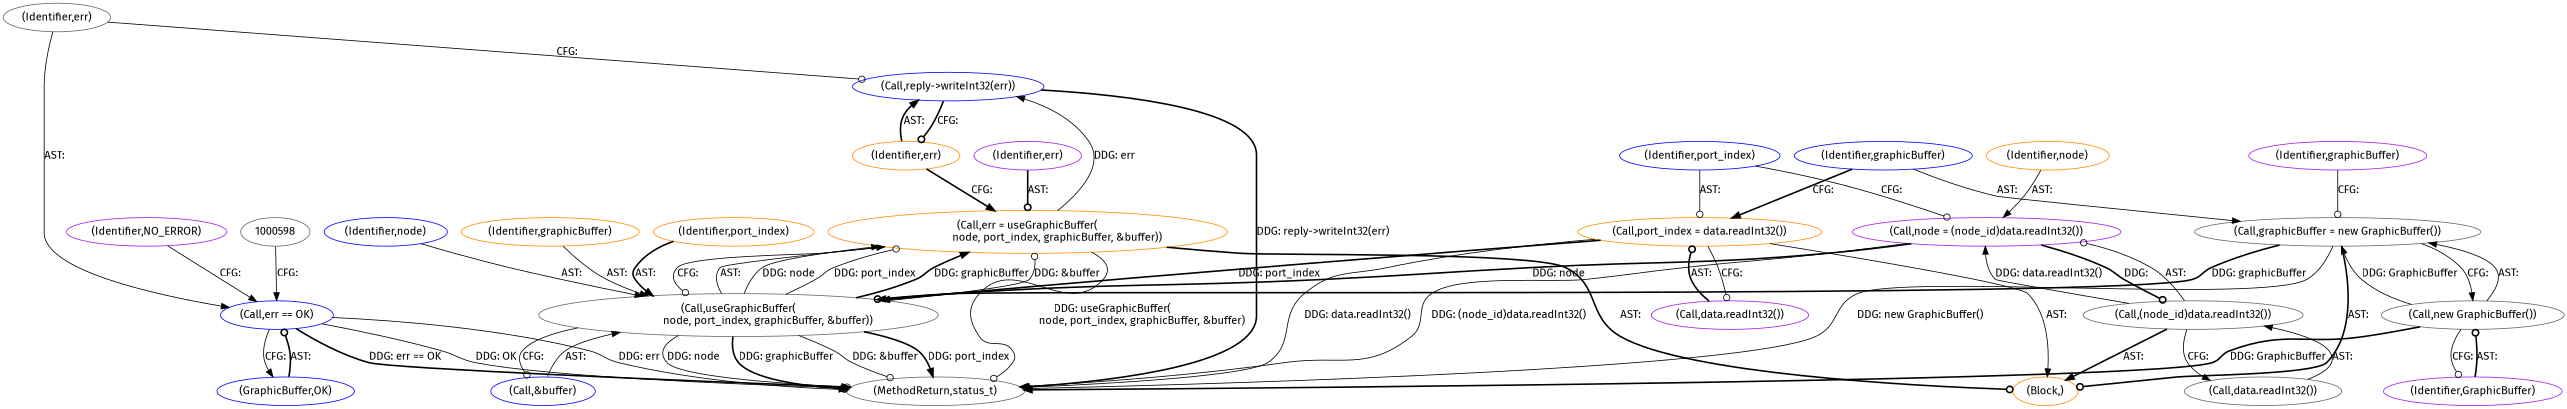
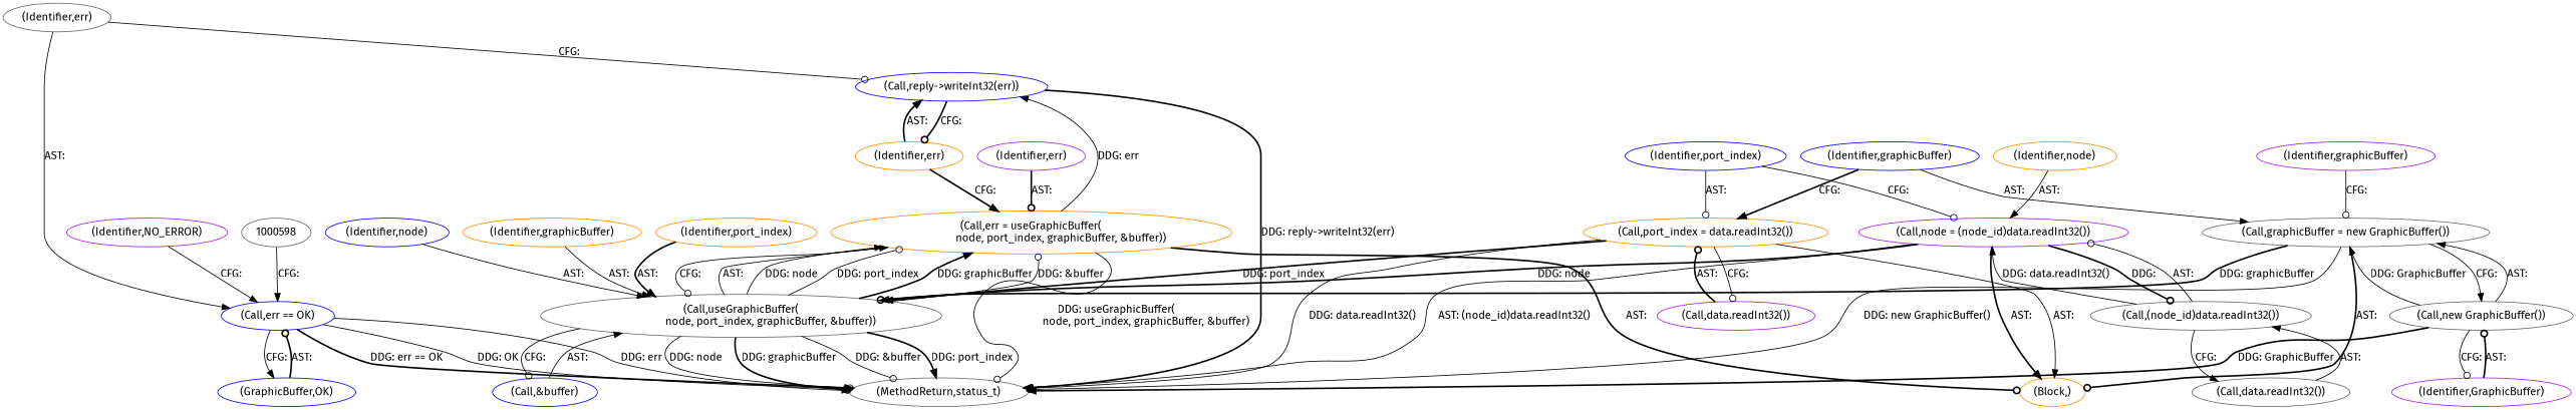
  digraph {
    fontname="Fira Sans"
    node [color=gray40 fontname="Fira Sans"]
    edge [arrowhead=normal fontname="Fira Sans" style=solid]
    n1 [color=blue label="(Call,reply->writeInt32(err))"]
    n2 [label="(MethodReturn,status_t)"]
    n3 [color=darkorange label="(Identifier,err)"]
    n4 [color=blue label="(Call,err == OK)"]
    n5 [color=blue label="(GraphicBuffer,OK)"]
    n6 [color=darkorange label="(Block,)"]
    n7 [color=darkorange label="(Call,err = useGraphicBuffer(\n                    node, port_index, graphicBuffer, &buffer))"]
    n8 [label="(Call,useGraphicBuffer(\n                    node, port_index, graphicBuffer, &buffer))"]
    n9 [color=blue label="(Call,&buffer)"]
    n10 [color=purple label="(Call,node = (node_id)data.readInt32())"]
    n11 [label="(Call,(node_id)data.readInt32())"]
    n12 [label="(Call,data.readInt32())"]
    n13 [color=darkorange label="(Call,port_index = data.readInt32())"]
    n14 [color=purple label="(Call,data.readInt32())"]
    n15 [label="(Call,graphicBuffer = new GraphicBuffer())"]
    n16 [label="(Call,new GraphicBuffer())"]
    n17 [color=purple label="(Identifier,GraphicBuffer)"]
    n18 [color=blue label="(Identifier,graphicBuffer)"]
    n19 [label="(Identifier,err)"]
    n20 [color=blue label="(Identifier,node)"]
    n21 [color=blue label="(Identifier,port_index)"]
    n22 [color=purple label="(Identifier,graphicBuffer)"]
    n23 [color=darkorange label="(Identifier,node)"]
    n24 [color=darkorange label="(Identifier,graphicBuffer)"]
    n25 [color=darkorange label="(Identifier,port_index)"]
    n26 [color=purple label="(Identifier,NO_ERROR)"]
    n27 [color=purple label="(Identifier,err)"]
    1000598
    n1 -> n2 [label="DDG: reply->writeInt32(err)" style=bold]
    n1 -> n3 [arrowhead=odot label="CFG: " style=bold]
    n3 -> n1 [label="AST: " style=bold]
    n3 -> n7 [label="CFG: " style=bold]
    n4 -> n2 [label="DDG: err == OK" style=bold]
    n4 -> n2 [label="DDG: OK"]
    n4 -> n2 [label="DDG: err"]
    n4 -> n5 [label="CFG: "]
    n5 -> n4 [arrowhead=odot label="AST: " style=bold]
    n7 -> n1 [label="DDG: err"]
    n7 -> n2 [arrowhead=odot label="DDG: useGraphicBuffer(\n                    node, port_index, graphicBuffer, &buffer)"]
    n7 -> n6 [arrowhead=odot label="AST: " style=bold]
    n7 -> n8 [arrowhead=odot label="CFG: "]
    n8 -> n2 [arrowhead=odot label="DDG: node"]
    n8 -> n2 [arrowhead=odot label="DDG: graphicBuffer" style=bold]
    n8 -> n2 [arrowhead=odot label="DDG: &buffer"]
    n8 -> n2 [label="DDG: port_index" style=bold]
    n8 -> n7 [label="AST: "]
    n8 -> n7 [label="DDG: node"]
    n8 -> n7 [arrowhead=odot label="DDG: port_index"]
    n8 -> n7 [label="DDG: graphicBuffer" style=bold]
    n8 -> n7 [arrowhead=odot label="DDG: &buffer"]
    n8 -> n9 [arrowhead=odot label="CFG: "]
    n9 -> n8 [label="AST: "]
-   n10 -> n2 [label="DDG: (node_id)data.readInt32()"]
-   n11 -> n6 [label="AST: " style=bold]
+   n10 -> n2 [label="AST: (node_id)data.readInt32()"]
+   n10 -> n6 [label="AST: " style=bold]
    n10 -> n8 [label="DDG: node" style=bold]
    n10 -> n11 [arrowhead=odot label="DDG: " style=bold]
    n11 -> n10 [arrowhead=odot label="AST: "]
    n11 -> n10 [label="DDG: data.readInt32()"]
    n11 -> n12 [label="CFG: "]
    n12 -> n11 [label="AST: "]
    n13 -> n2 [label="DDG: data.readInt32()"]
    n13 -> n6 [label="AST: "]
    n13 -> n8 [label="DDG: port_index" style=bold]
    n13 -> n14 [arrowhead=odot label="CFG: "]
    n14 -> n13 [arrowhead=odot label="AST: " style=bold]
-   n15 -> n2 [label="DDG: new GraphicBuffer()"]
+   n15 -> n2 [arrowhead=odot label="DDG: new GraphicBuffer()"]
    n15 -> n6 [arrowhead=odot label="AST: " style=bold]
    n15 -> n8 [arrowhead=odot label="DDG: graphicBuffer" style=bold]
    n15 -> n16 [label="CFG: "]
    n16 -> n2 [label="DDG: GraphicBuffer" style=bold]
    n16 -> n15 [label="AST: "]
    n16 -> n15 [label="DDG: GraphicBuffer"]
    n16 -> n17 [arrowhead=odot label="CFG: "]
    n17 -> n16 [arrowhead=odot label="AST: " style=bold]
    n18 -> n13 [label="CFG: " style=bold]
    n18 -> n15 [label="AST: "]
    n19 -> n1 [arrowhead=odot label="CFG: "]
    n19 -> n4 [label="AST: "]
    n20 -> n8 [label="AST: "]
    n21 -> n10 [arrowhead=odot label="CFG: "]
    n21 -> n13 [arrowhead=odot label="AST: "]
    n22 -> n15 [arrowhead=odot label="CFG: "]
    n23 -> n10 [label="AST: "]
    n24 -> n8 [label="AST: "]
    n25 -> n8 [label="AST: " style=bold]
    n26 -> n4 [label="CFG: "]
    n27 -> n7 [arrowhead=odot label="AST: " style=bold]
    1000598 -> n4 [label="CFG: "]
  }
